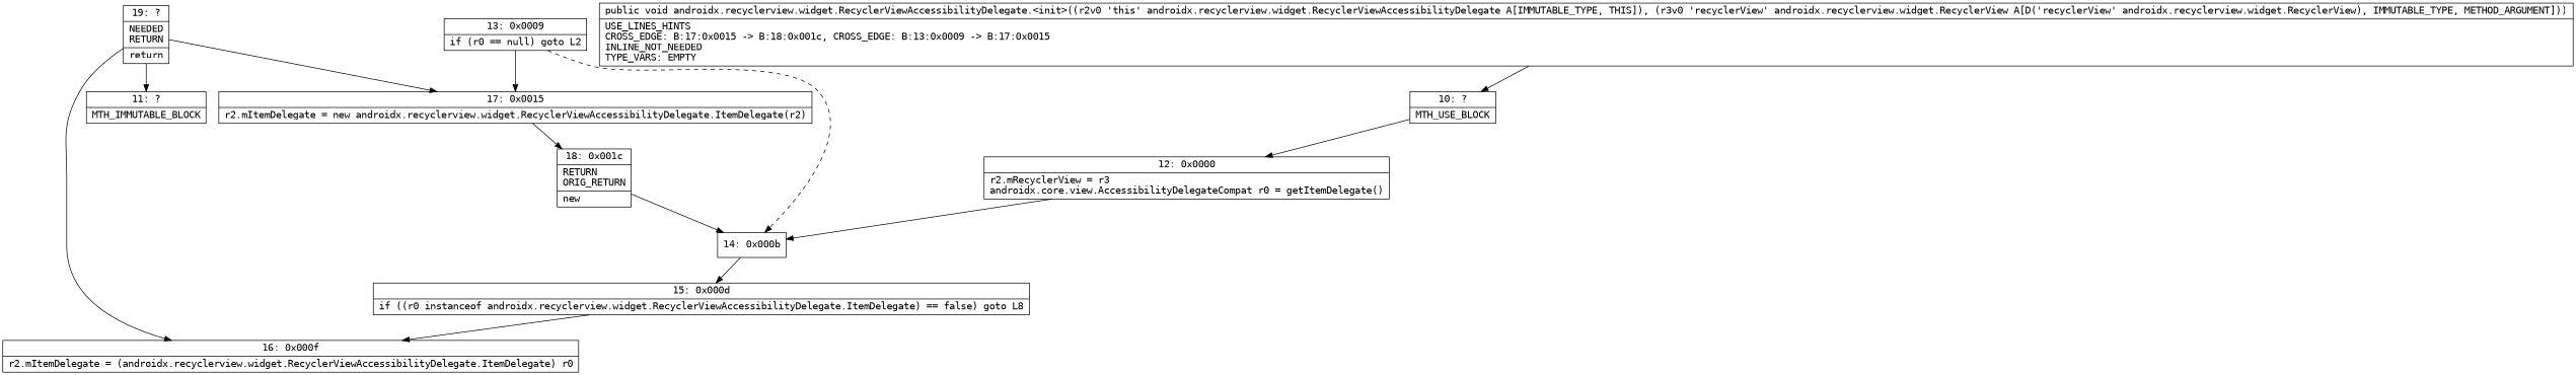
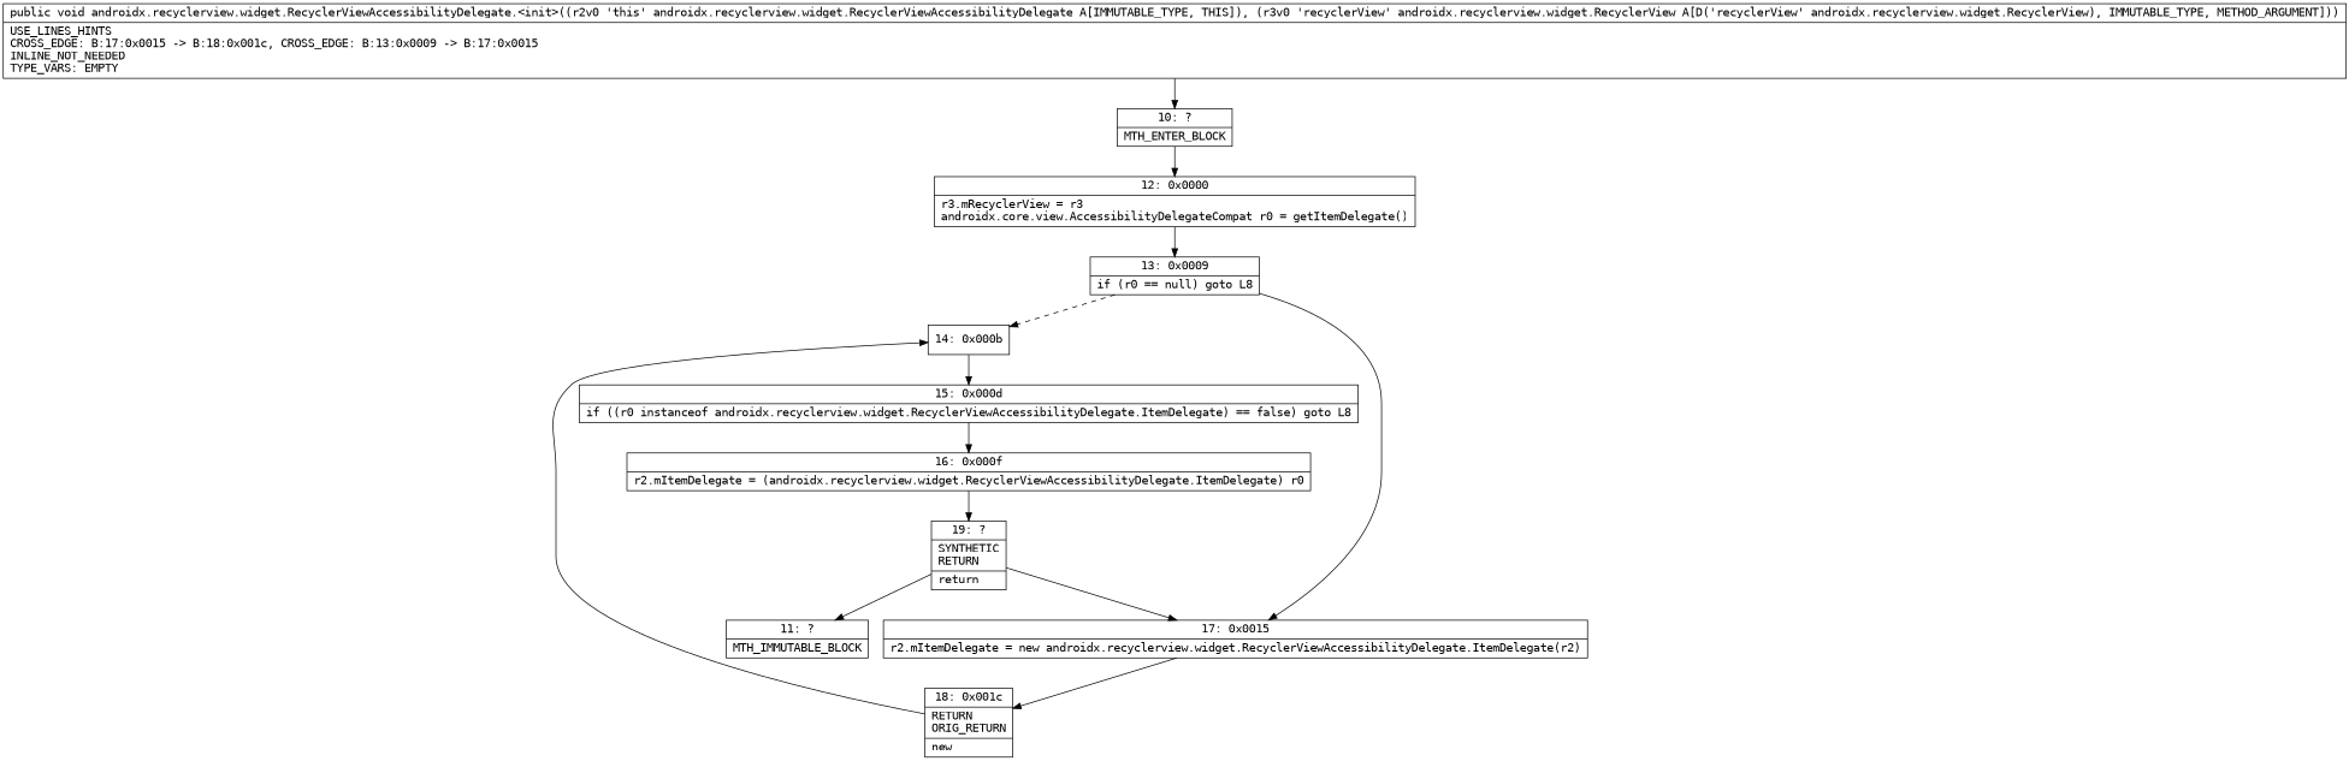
  digraph {
    fontname="DejaVu Sans Mono"
    node [fontname="DejaVu Sans Mono" shape=record]
    edge [fontname="DejaVu Sans Mono"]
-   n1 [label="{10\:\ ?|MTH_USE_BLOCK\l}"]
-   n2 [label="{12\:\ 0x0000|r2.mRecyclerView = r3\landroidx.core.view.AccessibilityDelegateCompat r0 = getItemDelegate()\l}"]
-   n3 [label="{13\:\ 0x0009|if (r0 == null) goto L2\l}"]
+   n1 [label="{10\:\ ?|MTH_ENTER_BLOCK\l}"]
+   n2 [label="{12\:\ 0x0000|r3.mRecyclerView = r3\landroidx.core.view.AccessibilityDelegateCompat r0 = getItemDelegate()\l}"]
+   n3 [label="{13\:\ 0x0009|if (r0 == null) goto L8\l}"]
    n4 [label="{14\:\ 0x000b}"]
    n5 [label="{17\:\ 0x0015|r2.mItemDelegate = new androidx.recyclerview.widget.RecyclerViewAccessibilityDelegate.ItemDelegate(r2)\l}"]
    n6 [label="{15\:\ 0x000d|if ((r0 instanceof androidx.recyclerview.widget.RecyclerViewAccessibilityDelegate.ItemDelegate) == false) goto L8\l}"]
    n7 [label="{18\:\ 0x001c|RETURN\lORIG_RETURN\l|new\l}"]
    n8 [label="{16\:\ 0x000f|r2.mItemDelegate = (androidx.recyclerview.widget.RecyclerViewAccessibilityDelegate.ItemDelegate) r0\l}"]
-   n9 [label="{19\:\ ?|NEEDED\lRETURN\l|return\l}"]
+   n9 [label="{19\:\ ?|SYNTHETIC\lRETURN\l|return\l}"]
    n10 [label="{11\:\ ?|MTH_IMMUTABLE_BLOCK\l}"]
    n11 [label="{public void androidx.recyclerview.widget.RecyclerViewAccessibilityDelegate.\<init\>((r2v0 'this' androidx.recyclerview.widget.RecyclerViewAccessibilityDelegate A[IMMUTABLE_TYPE, THIS]), (r3v0 'recyclerView' androidx.recyclerview.widget.RecyclerView A[D('recyclerView' androidx.recyclerview.widget.RecyclerView), IMMUTABLE_TYPE, METHOD_ARGUMENT]))  | USE_LINES_HINTS\lCROSS_EDGE: B:17:0x0015 \-\> B:18:0x001c, CROSS_EDGE: B:13:0x0009 \-\> B:17:0x0015\lINLINE_NOT_NEEDED\lTYPE_VARS: EMPTY\l}"]
    n1 -> n2
-   n2 -> n4
+   n2 -> n3
    n3 -> n4 [style=dashed]
    n3 -> n5
    n4 -> n6
    n5 -> n7
    n6 -> n8 [style=solid]
    n7 -> n4
-   n9 -> n8
+   n8 -> n9
    n9 -> n5
    n9 -> n10
    n11 -> n1
  }
